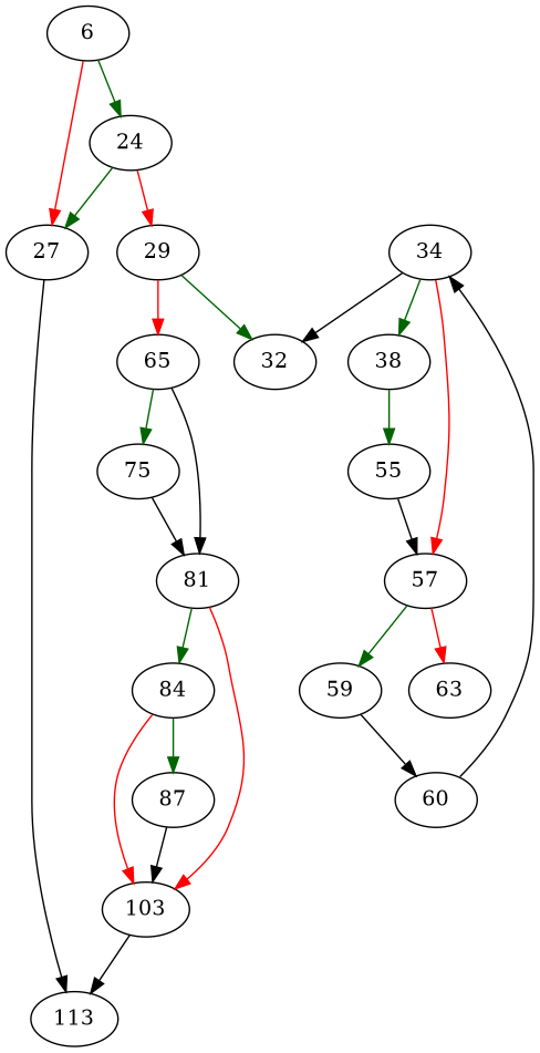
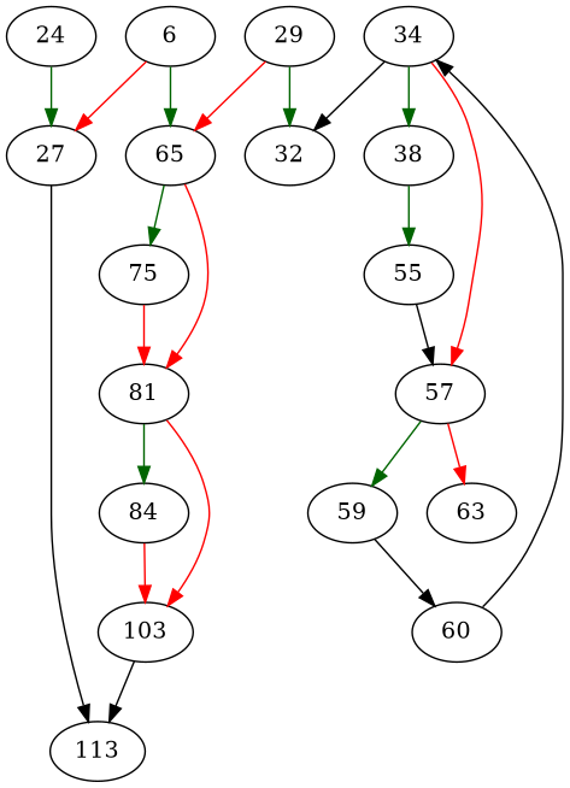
  strict digraph {
    edge [color=darkgreen cond=true]
    6 [entry=true]
    24
    27
    29
    113
    32
    65
    75
    81
    34
    38
    57
    84
    103
    55
    59
    63
    60
-   87
-   6 -> 24
+   6 -> 65
    6 -> 27 [color=red cond=false]
    24 -> 27
-   24 -> 29 [color=red cond=false]
    27 -> 113 [color="" cond=""]
    29 -> 32
    29 -> 65 [color=red cond=false]
    65 -> 75
-   65 -> 81 [color=black cond=false]
-   75 -> 81 [color="" cond=""]
+   65 -> 81 [color=red cond=false]
+   75 -> 81 [color=red cond=""]
    81 -> 84
    81 -> 103 [color=red cond=false]
    34 -> 32 [color="" cond=""]
    34 -> 38
    34 -> 57 [color=red cond=false]
    38 -> 55
    57 -> 59
    57 -> 63 [color=red cond=false]
    84 -> 103 [color=red cond=false]
-   84 -> 87
    103 -> 113 [color="" cond=""]
    55 -> 57 [color="" cond=""]
    59 -> 60 [color="" cond=""]
    60 -> 34 [color="" cond=""]
-   87 -> 103 [color="" cond=""]
  }
